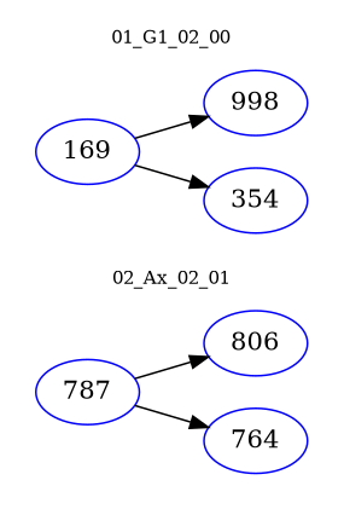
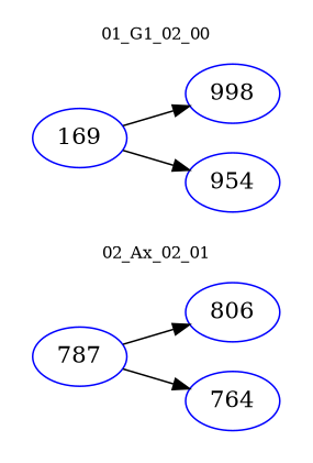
  digraph {
    rankdir=LR
    node [color=blue]
    edge [color=black]
    n1 [label=787]
    n2 [label=764]
    n3 [label=806]
    n4 [label=169]
-   n5 [label=354]
+   n5 [label=954]
    n6 [label=998]
    subgraph cluster_1 {
      color=white
      fontsize=10
      label="02_Ax_02_01"
      n1
      n2
      n3
    }
    subgraph cluster_2 {
      color=white
      fontsize=10
      label="01_G1_02_00"
      n4
      n5
      n6
    }
    n1 -> n2
    n1 -> n3
    n4 -> n5
    n4 -> n6
  }
